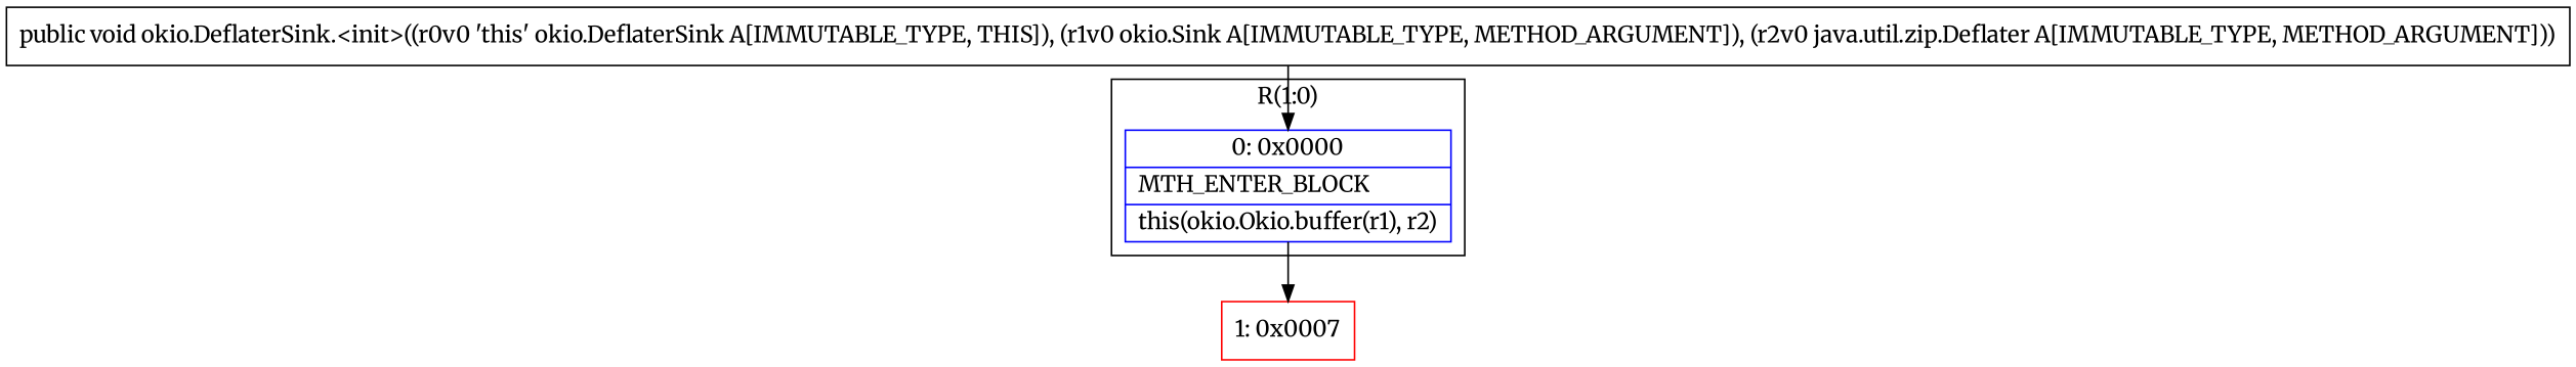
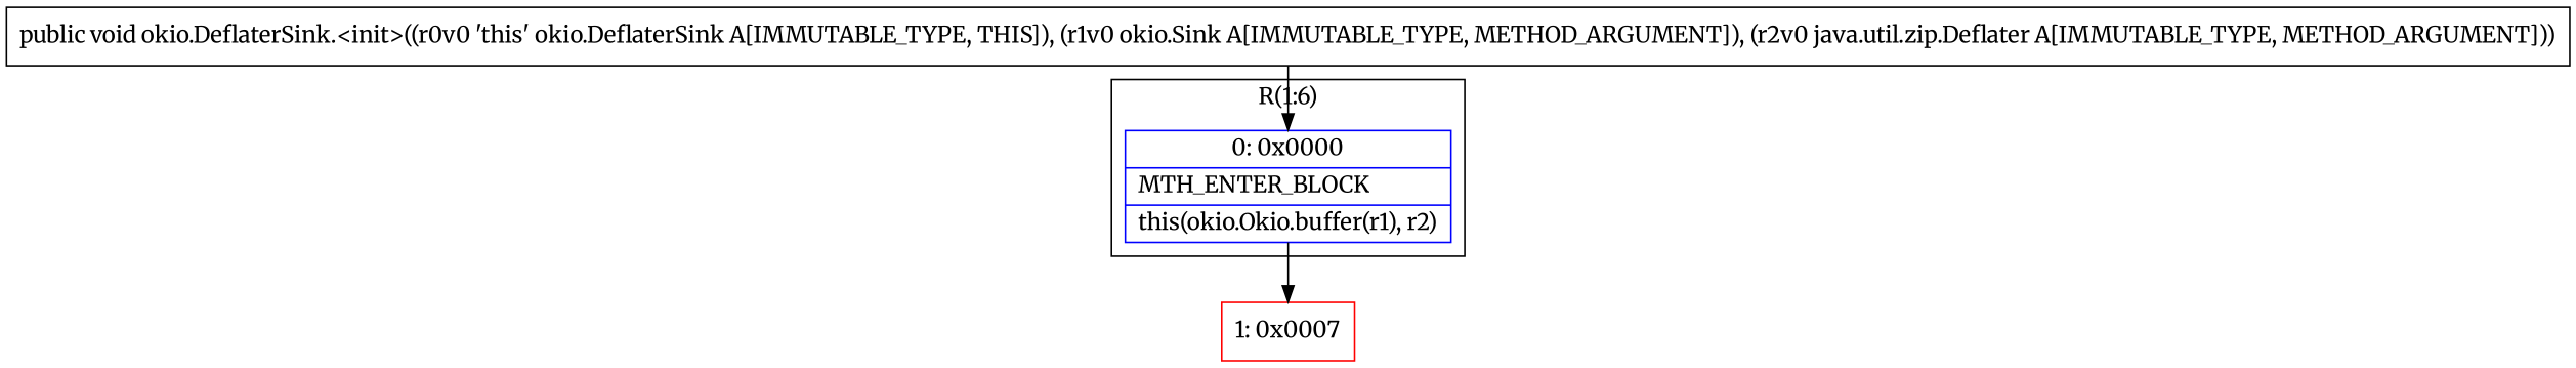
  digraph {
    fontname=Merriweather
    node [shape=record fontname=Merriweather]
    edge [fontname=Merriweather]
    n1 [color=blue label="{0\:\ 0x0000|MTH_ENTER_BLOCK\l|this(okio.Okio.buffer(r1), r2)\l}"]
    n2 [color=red label="{1\:\ 0x0007}"]
    n3 [label="{public void okio.DeflaterSink.\<init\>((r0v0 'this' okio.DeflaterSink A[IMMUTABLE_TYPE, THIS]), (r1v0 okio.Sink A[IMMUTABLE_TYPE, METHOD_ARGUMENT]), (r2v0 java.util.zip.Deflater A[IMMUTABLE_TYPE, METHOD_ARGUMENT])) }"]
    subgraph cluster_1 {
-     label="R(1:0)"
+     label="R(1:6)"
      n1
    }
    n1 -> n2
    n3 -> n1
  }
